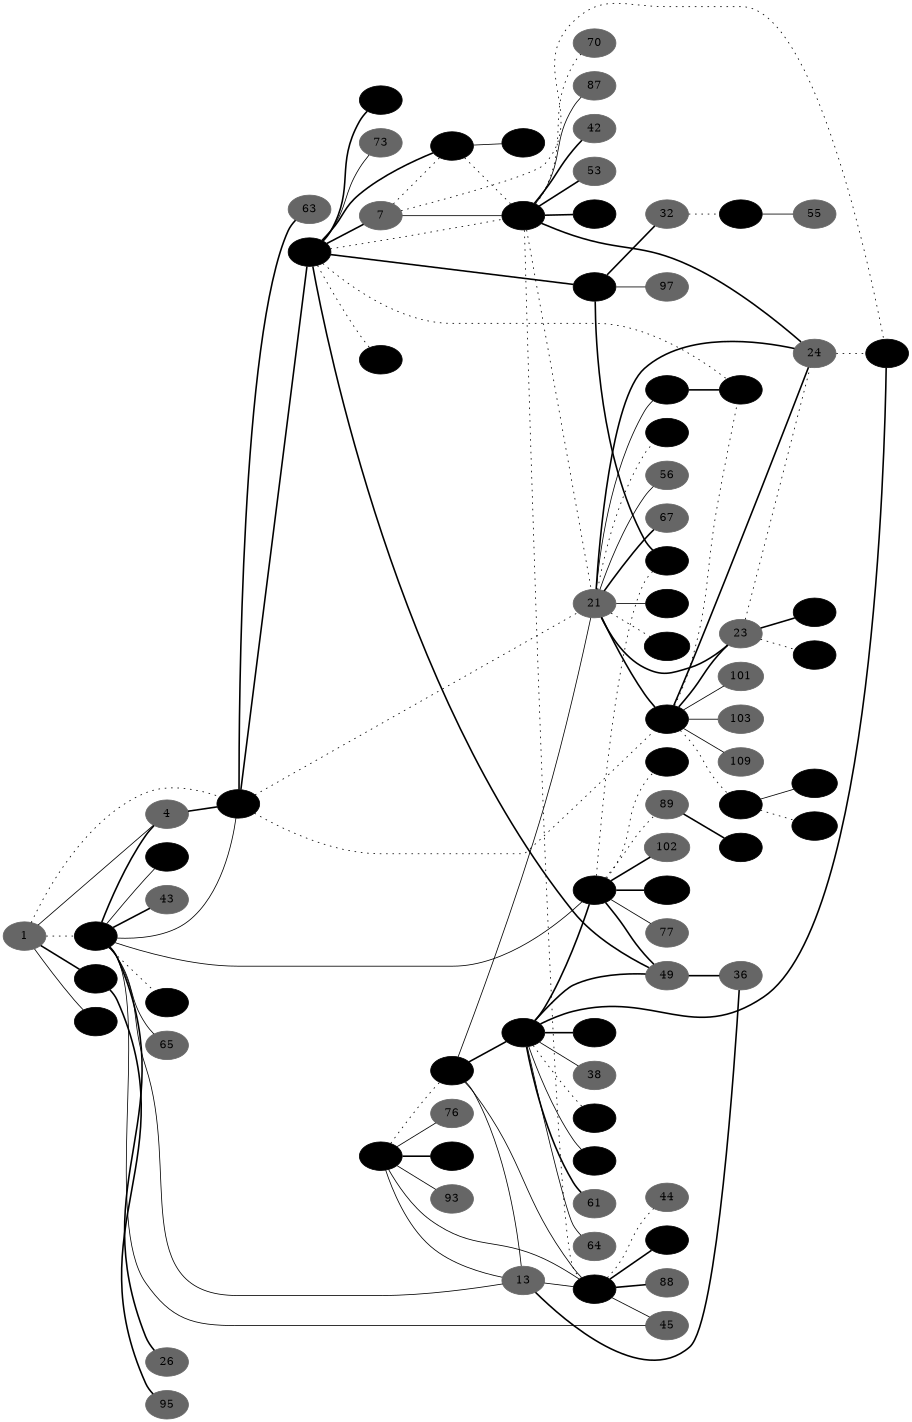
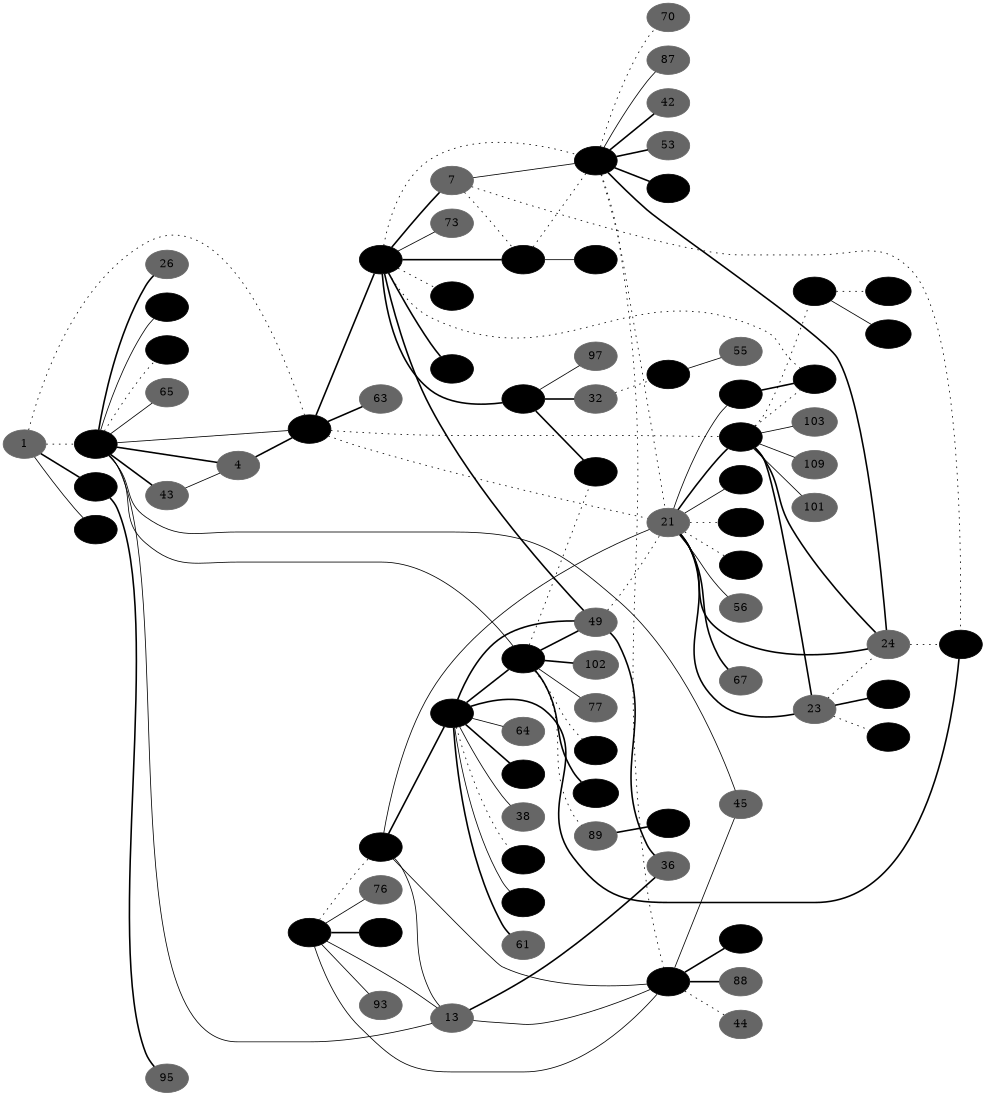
  graph {
    rankdir=LR
    node [color=black style=filled]
    edge [style=bold]
    1 [color=gray40 super="+60"]
    2 [super="+3"]
    4 [color=gray40]
    5 [super="+57"]
    29 [super="+72"]
    69
    13 [color=gray40 super="+99"]
    18 [super="+41"]
    26 [color=gray40]
    35
    43 [color=gray40 super="+75"]
    45 [color=gray40]
    54
    65 [color=gray40]
    6 [super="+9"]
    21 [color=gray40 super="+25"]
    22 [super="+40"]
    63 [color=gray40]
    95 [color=gray40]
    14 [super="+84"]
    36 [color=gray40]
    n22 [color=gray40 label=49 super="+20"]
    34 [super="+59"]
    77 [color=gray40]
    82
    89 [color=gray40 super="+92"]
    102 [color=gray40]
    104
    7 [color=gray40]
    8 [super="+49"]
    10 [super="+79"]
    27 [super="+106"]
    33
    52
    73 [color=gray40]
    80 [super="+94"]
    24 [color=gray40]
    23 [color=gray40 super="+48"]
    28
    30
    56 [color=gray40 super="+90"]
    67 [color=gray40]
    68
    100
    31 [super="+74"]
    101 [color=gray40]
    103 [color=gray40]
    109 [color=gray40]
    85 [super="+96"]
    37
    42 [color=gray40]
    53 [color=gray40]
    66
    70 [color=gray40]
    87 [color=gray40]
    32 [color=gray40 super="+46"]
    97 [color=gray40]
    44 [color=gray40]
    50
    88 [color=gray40]
    11 [super="+78"]
    12 [super="+15"]
    76 [color=gray40 super="+107"]
    91
    93 [color=gray40]
    16 [super="+17"]
    38 [color=gray40 super="+71"]
    39
    51 [super="+62"]
    61 [color=gray40]
    64 [color=gray40]
    81
    98
    58 [super="+83"]
    86
    105
    108
    47
    55 [color=gray40]
    1 -- 2 [style=dotted weight=2]
-   1 -- 4 [style=solid]
+   43 -- 4 [style=solid]
    1 -- 5 [style=dotted]
    1 -- 29
    1 -- 69 [style=solid]
    2 -- 4 [weight=2]
    2 -- 5 [style=solid weight=2]
    2 -- 13 [style=solid]
    2 -- 18 [style=solid]
    2 -- 26
    2 -- 35 [style=solid]
    2 -- 43
    2 -- 45 [style=solid]
    2 -- 54 [style=dotted]
    2 -- 65 [style=solid]
    4 -- 5
    5 -- 6
    5 -- 21 [style=dotted]
    5 -- 22 [style=dotted]
    5 -- 63
    29 -- 95
    13 -- 14 [style=solid]
    13 -- 36
    18 -- n22 [weight=2]
    18 -- 34 [style=dotted]
    18 -- 77 [style=solid]
    18 -- 82 [style=dotted]
    18 -- 89 [style=dotted]
    18 -- 102
    18 -- 104
    6 -- n22
    6 -- 7 [weight=2]
    6 -- 8 [weight=2]
    6 -- 10 [style=dotted weight=2]
    6 -- 27
    6 -- 33 [style=dotted]
    6 -- 52
    6 -- 73 [style=solid]
    6 -- 80 [style=dotted]
    21 -- 22 [weight=2]
    21 -- 24 [weight=2]
    21 -- 23 [weight=2]
    21 -- 28 [style=solid]
    21 -- 30 [style=dotted]
    21 -- 56 [style=solid]
    21 -- 67
    21 -- 68 [style=solid]
    21 -- 100 [style=dotted]
    22 -- 80 [style=dotted]
    22 -- 24
    22 -- 23
    22 -- 31 [style=dotted]
    22 -- 101 [style=solid]
    22 -- 103 [style=solid]
    22 -- 109 [style=solid]
    14 -- 45 [style=solid]
    14 -- 44 [style=dotted]
    14 -- 50
    14 -- 88
+   n22 -- 21 [style=dotted]
    n22 -- 36
    89 -- 98
    7 -- 8 [style=dotted]
    7 -- 10 [style=solid]
    7 -- 85 [style=dotted]
    8 -- 10 [style=dotted]
    8 -- 37 [style=solid]
    10 -- 21 [style=dotted]
    10 -- 14 [style=dotted]
    10 -- 24
    10 -- 42
    10 -- 53
    10 -- 66
    10 -- 70 [style=dotted]
    10 -- 87 [style=solid]
    27 -- 34
    27 -- 32
    27 -- 97 [style=solid]
    24 -- 85 [style=dotted]
    23 -- 24 [style=dotted]
    23 -- 58
    23 -- 86 [style=dotted]
    28 -- 80
    31 -- 105 [style=solid]
    31 -- 108 [style=dotted]
    32 -- 47 [style=dotted]
    11 -- 13 [style=solid]
    11 -- 14 [style=solid]
    11 -- 12 [style=dotted weight=2]
    11 -- 76 [style=solid]
    11 -- 91
    11 -- 93 [style=solid]
    12 -- 13 [style=solid weight=2]
    12 -- 21 [style=solid]
    12 -- 14 [style=solid weight=2]
    12 -- 16
    16 -- 18 [weight=2]
    16 -- n22 [weight=4]
    16 -- 85
    16 -- 38 [style=solid]
    16 -- 39 [style=dotted]
    16 -- 51 [style=solid]
    16 -- 61
    16 -- 64 [style=solid]
    16 -- 81
    47 -- 55 [style=solid]
  }
